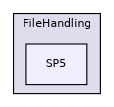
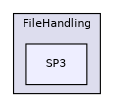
  digraph {
    compound=true
-   n1 [fillcolor="#eeeeff" fontname=Helvetica fontsize=10 label=SP5 pencolor=black shape=box style=filled]
+   n1 [fillcolor="#eeeeff" fontname=Helvetica fontsize=10 label=SP3 pencolor=black shape=box style=filled]
    subgraph cluster_1 {
      bgcolor="#ddddee"
      fontname=Helvetica
      fontsize=10
      label=FileHandling
      pencolor=black
      n1
    }
  }
